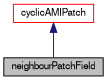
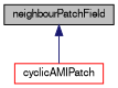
  digraph {
    rankdir=TB
    node [fontname=FreeSans fontsize=10 shape=record]
    n1 [color=black fillcolor=grey75 fontcolor=black height=0.2 label=neighbourPatchField style=filled width=0.4]
    n2 [color=red height=0.2 label=cyclicAMIPatch width=0.4]
-   n2 -> n1 [color=midnightblue dir=back fontname=FreeSans fontsize=10 labelfontname=FreeSans labelfontsize=10 style=solid]
+   n1 -> n2 [color=midnightblue dir=back fontname=FreeSans fontsize=10 labelfontname=FreeSans labelfontsize=10 style=solid]
  }
